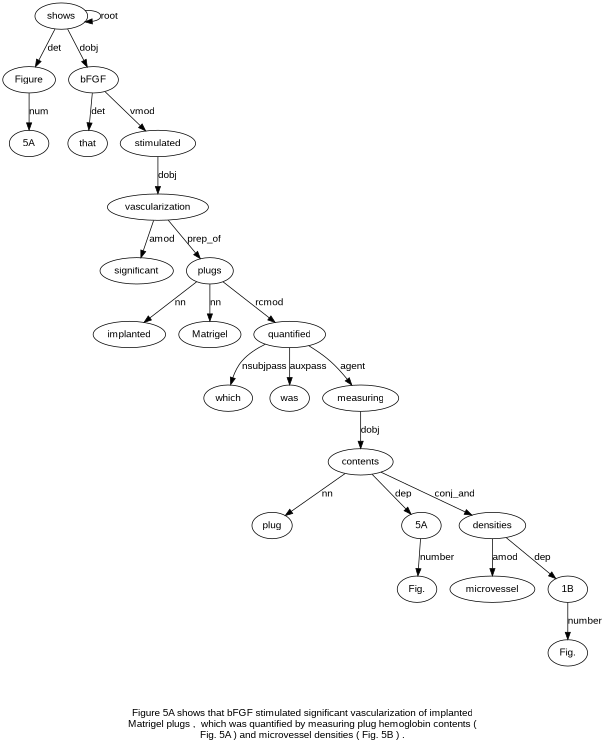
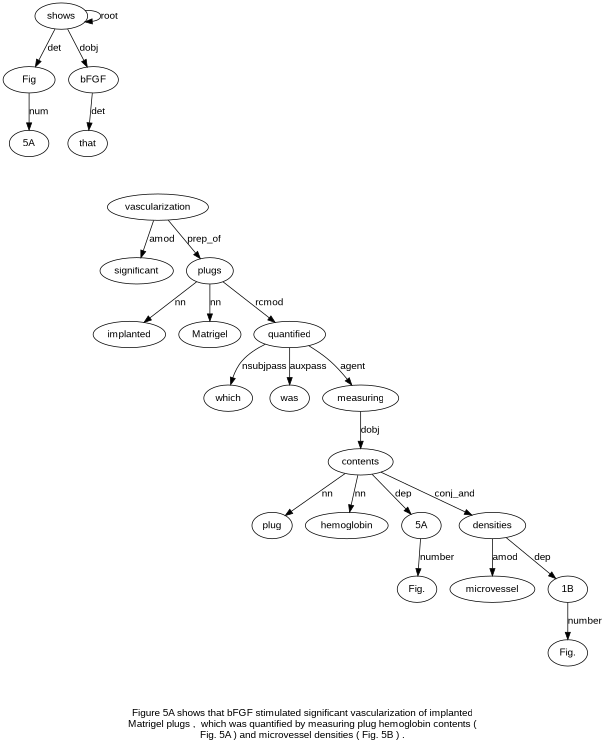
  digraph {
    fontname="Liberation Sans"
    label="Figure 5A shows that bFGF stimulated significant vascularization of implanted\nMatrigel plugs ,  which was quantified by measuring plug hemoglobin contents (\nFig. 5A ) and microvessel densities ( Fig. 5B ) ."
    node [fillcolor=white fontname="Liberation Sans" style=filled]
    edge [fontname="Liberation Sans"]
    n1 [label=shows]
-   n2 [label=Figure]
+   n2 [label=Fig]
    n3 [label=bFGF]
    n4 [label="5A"]
    n5 [label=that]
-   n6 [label=stimulated]
    n7 [label=vascularization]
    n8 [label=significant]
    n9 [label=plugs]
    n10 [label=implanted]
    n11 [label=Matrigel]
    n12 [label=quantified]
    n13 [label=which]
    n14 [label=was]
    n15 [label=measuring]
    n16 [label=contents]
    n17 [label=plug]
+   n18 [label=hemoglobin]
    n19 [label="5A"]
    n20 [label=densities]
    n21 [label="Fig."]
    n22 [label=microvessel]
    n23 [label="1B"]
    n24 [label="Fig."]
    n1 -> n1 [label=root]
    n1 -> n2 [label=det]
    n1 -> n3 [label=dobj]
    n2 -> n4 [label=num]
    n3 -> n5 [label=det]
-   n3 -> n6 [label=vmod]
-   n6 -> n7 [label=dobj]
    n7 -> n8 [label=amod]
    n7 -> n9 [label=prep_of]
    n9 -> n10 [label=nn]
    n9 -> n11 [label=nn]
    n9 -> n12 [label=rcmod]
    n12 -> n13 [label=nsubjpass]
    n12 -> n14 [label=auxpass]
    n12 -> n15 [label=agent]
    n15 -> n16 [label=dobj]
    n16 -> n17 [label=nn]
+   n16 -> n18 [label=nn]
    n16 -> n19 [label=dep]
    n16 -> n20 [label=conj_and]
    n19 -> n21 [label=number]
    n20 -> n22 [label=amod]
    n20 -> n23 [label=dep]
    n23 -> n24 [label=number]
  }
